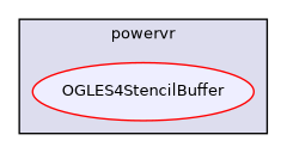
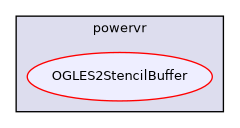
  digraph {
    compound=true
-   n1 [fillcolor="#eeeeff" fontname=Helvetica fontsize=10 label=OGLES4StencilBuffer pencolor=black shape=ellipse style=filled color=red]
+   n1 [fillcolor="#eeeeff" fontname=Helvetica fontsize=10 label=OGLES2StencilBuffer pencolor=black shape=ellipse style=filled color=red]
    subgraph cluster_1 {
      bgcolor="#ddddee"
      fontname=Helvetica
      fontsize=10
      label=powervr
      pencolor=black
      n1
    }
  }
